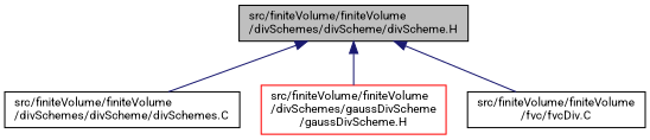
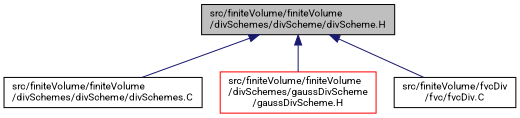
  digraph {
    fontname=Roboto
    node [color=black fontname=Roboto fontsize=10 shape=record]
    edge [color=midnightblue dir=back fontname=Roboto fontsize=10 labelfontname=Helvetica labelfontsize=10 style=solid]
    n1 [fillcolor=grey75 fontcolor=black height=0.2 label="src/finiteVolume/finiteVolume\l/divSchemes/divScheme/divScheme.H" style=filled width=0.4]
    n2 [height=0.2 label="src/finiteVolume/finiteVolume\l/divSchemes/divScheme/divSchemes.C" width=0.4]
    n3 [color=red height=0.2 label="src/finiteVolume/finiteVolume\l/divSchemes/gaussDivScheme\l/gaussDivScheme.H" width=0.4]
-   n4 [height=0.2 label="src/finiteVolume/finiteVolume\l/fvc/fvcDiv.C" width=0.4]
+   n4 [height=0.2 label="src/finiteVolume/fvcDiv\l/fvc/fvcDiv.C" width=0.4]
    n1 -> n2
    n1 -> n3
    n1 -> n4
  }
